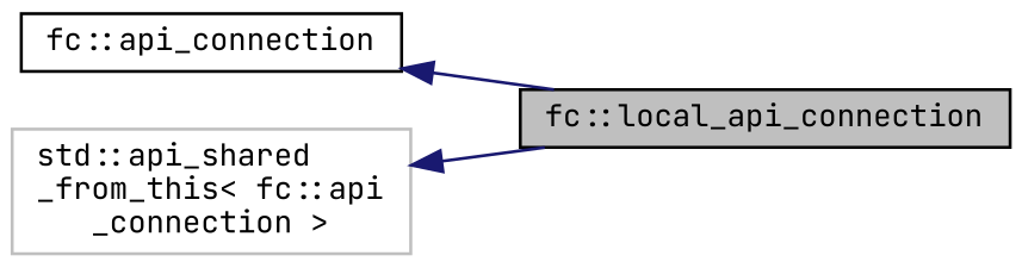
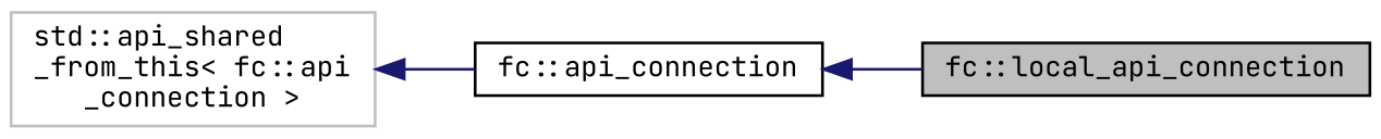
  digraph {
    fontname="JetBrains Mono"
    rankdir=LR
    node [color=black fillcolor=white fontname="JetBrains Mono" fontsize=10 shape=record style=filled]
    edge [color=midnightblue dir=back fontname="JetBrains Mono" fontsize=10 labelfontname=Helvetica labelfontsize=10 style=solid]
    n1 [fillcolor=grey75 fontcolor=black height=0.2 label="fc::local_api_connection" width=0.4]
    n2 [height=0.2 label="fc::api_connection" width=0.4]
    n3 [color=grey75 height=0.2 label="std::api_shared\l_from_this\< fc::api\l_connection \>" width=0.4]
    n2 -> n1
-   n3 -> n1
+   n3 -> n2
  }
